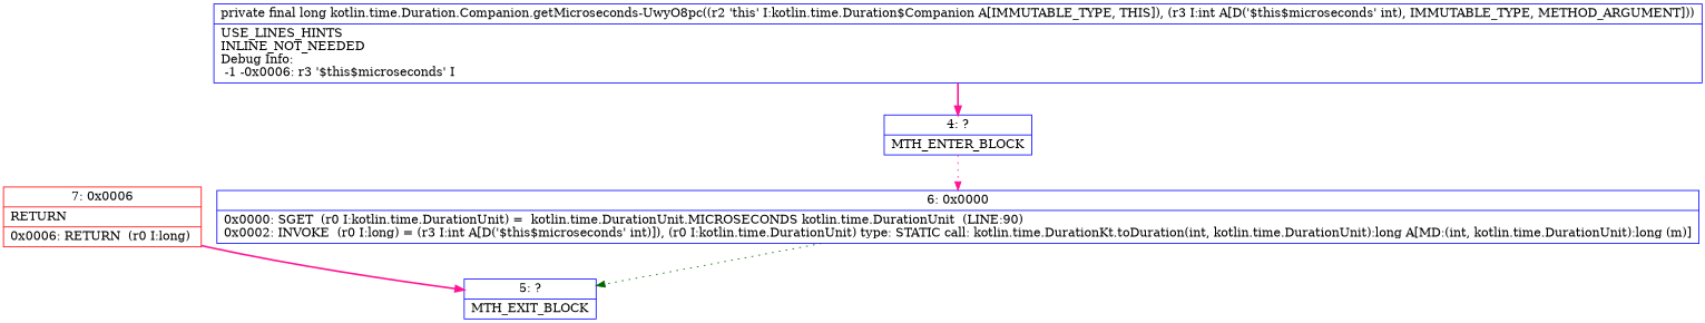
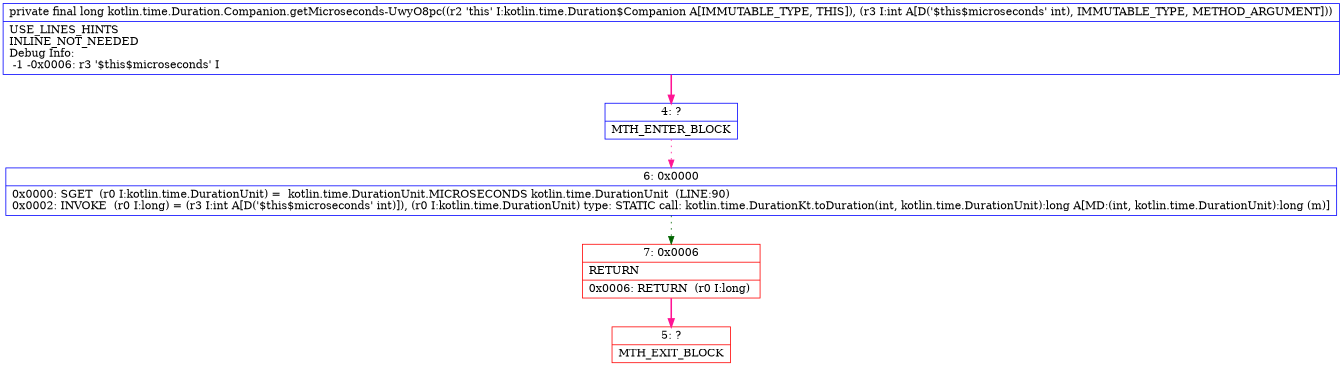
  digraph {
    node [color=blue shape=record]
    edge [color=deeppink style=dotted]
    n1 [label="{4\:\ ?|MTH_ENTER_BLOCK\l}"]
    n2 [label="{6\:\ 0x0000|0x0000: SGET  (r0 I:kotlin.time.DurationUnit) =  kotlin.time.DurationUnit.MICROSECONDS kotlin.time.DurationUnit  (LINE:90)\l0x0002: INVOKE  (r0 I:long) = (r3 I:int A[D('$this$microseconds' int)]), (r0 I:kotlin.time.DurationUnit) type: STATIC call: kotlin.time.DurationKt.toDuration(int, kotlin.time.DurationUnit):long A[MD:(int, kotlin.time.DurationUnit):long (m)]\l}"]
    n3 [color=red label="{7\:\ 0x0006|RETURN\l|0x0006: RETURN  (r0 I:long) \l}"]
-   n4 [label="{5\:\ ?|MTH_EXIT_BLOCK\l}"]
+   n4 [color=red label="{5\:\ ?|MTH_EXIT_BLOCK\l}"]
    n5 [label="{private final long kotlin.time.Duration.Companion.getMicroseconds\-UwyO8pc((r2 'this' I:kotlin.time.Duration$Companion A[IMMUTABLE_TYPE, THIS]), (r3 I:int A[D('$this$microseconds' int), IMMUTABLE_TYPE, METHOD_ARGUMENT]))  | USE_LINES_HINTS\lINLINE_NOT_NEEDED\lDebug Info:\l  \-1 \-0x0006: r3 '$this$microseconds' I\l}"]
    n1 -> n2
-   n2 -> n4 [color=darkgreen]
+   n2 -> n3 [color=darkgreen]
    n3 -> n4 [style=bold]
    n5 -> n1 [style=bold]
  }
